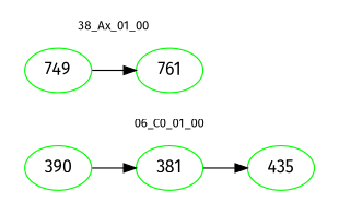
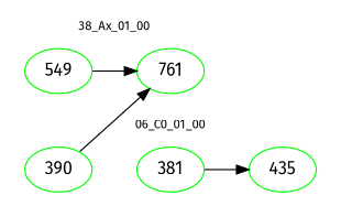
  digraph {
    fontname="Fira Sans"
    rankdir=LR
    node [color=green fontname="Fira Sans"]
    edge [color=black fontname="Fira Sans"]
-   n1 [label=749]
+   n1 [label=549]
    n2 [label=761]
    n3 [label=390]
    n4 [label=381]
    n5 [label=435]
    subgraph cluster_1 {
      color=white
      fontsize=10
      label="38_Ax_01_00"
      n1
      n2
    }
    subgraph cluster_2 {
      color=white
      fontsize=10
      label="06_C0_01_00"
      n3
      n4
      n5
    }
    n1 -> n2
-   n3 -> n4
+   n3 -> n2
    n4 -> n5
  }
